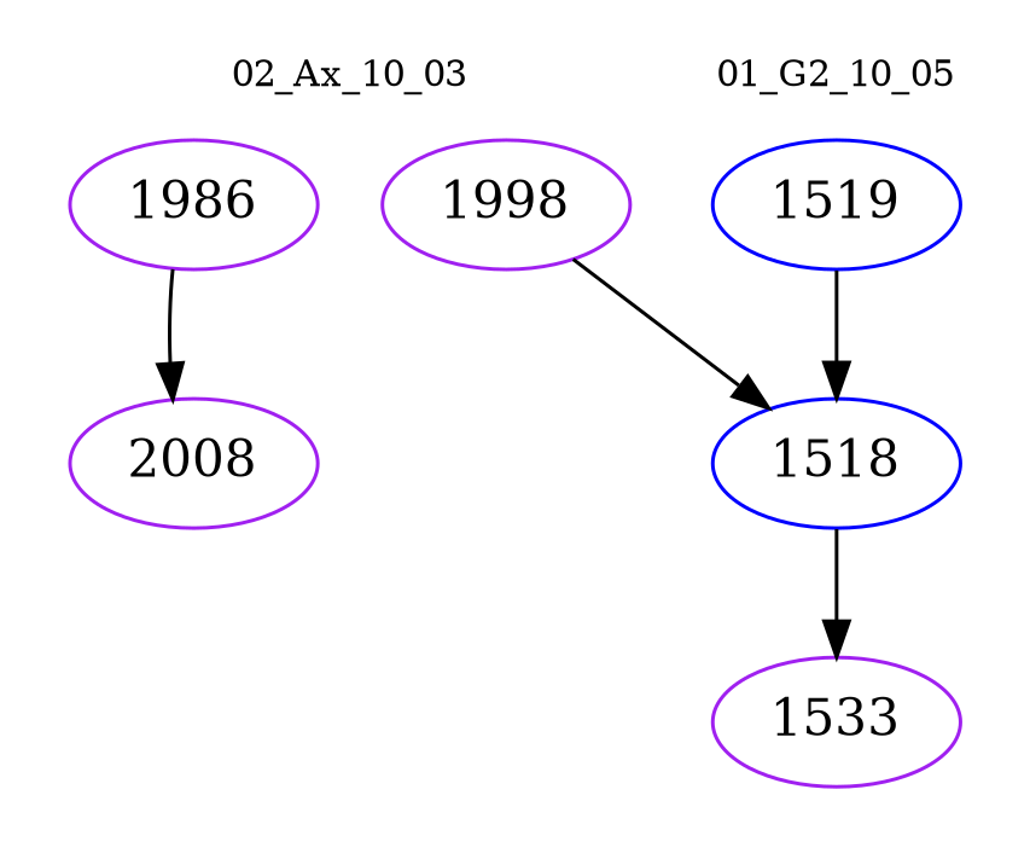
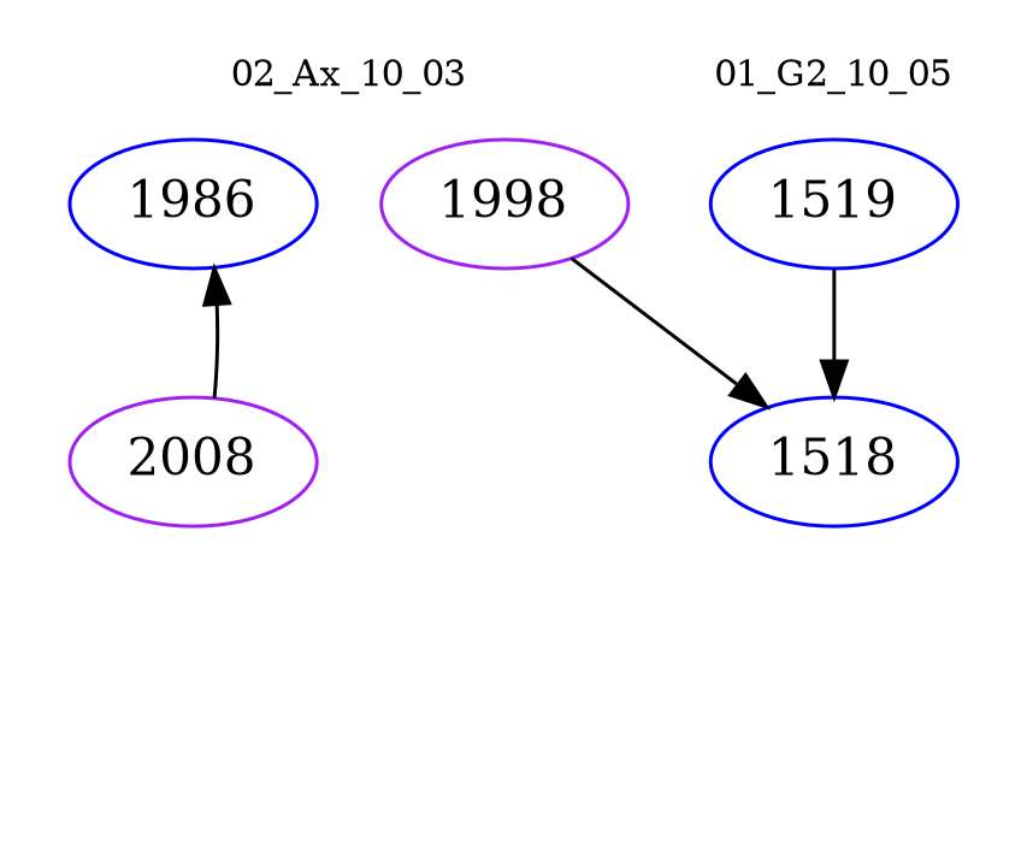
  digraph {
    node [color=purple]
    edge [color=black]
    n1 [label=1998]
-   n2 [label=1986]
+   n2 [color=blue label=1986]
    n3 [label=2008]
    n4 [color=blue label=1519]
    n5 [color=blue label=1518]
-   n6 [label=1533]
    subgraph cluster_1 {
      color=white
      fontsize=10
      label="02_Ax_10_03"
      n1
      n2
      n3
    }
    subgraph cluster_2 {
      color=white
      fontsize=10
      label="01_G2_10_05"
      n4
      n5
-     n6
    }
    n1 -> n5
-   n2 -> n3
+   n3 -> n2
    n4 -> n5
-   n5 -> n6
  }
